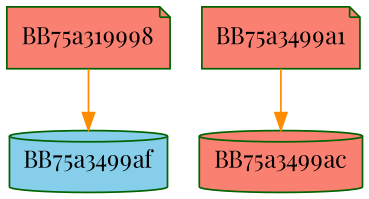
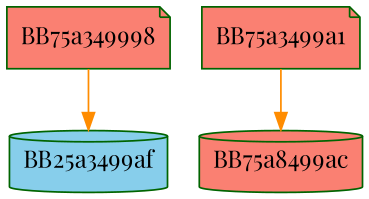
  digraph {
    fontname="Playfair Display"
    splines=ortho
    node [color=darkgreen fillcolor=salmon fontname="Playfair Display" shape=cylinder style=filled]
    edge [color=darkorange fontname="Playfair Display"]
-   BB75a3499af [fillcolor=skyblue]
-   BB75a349998 [shape=note label=BB75a319998]
-   BB75a3499ac
+   BB75a3499af [fillcolor=skyblue label=BB25a3499af]
+   BB75a349998 [shape=note]
+   BB75a3499ac [label=BB75a8499ac]
    BB75a3499a1 [shape=note]
    BB75a349998 -> BB75a3499af
    BB75a3499a1 -> BB75a3499ac
  }
